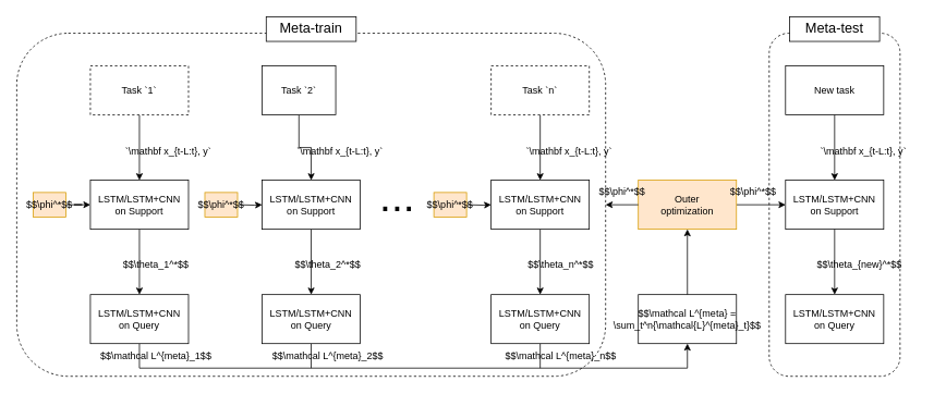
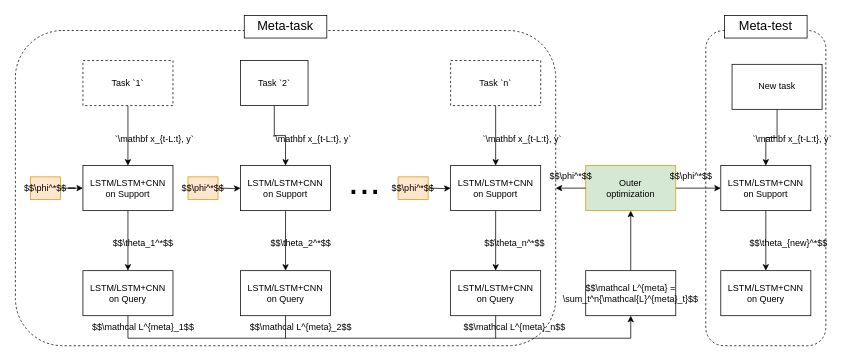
  <mxCell id="0" />
  <mxCell id="1" parent="0" />
  <mxCell id="2" value="" style="rounded=1;whiteSpace=wrap;html=1;fillColor=none;dashed=1;" parent="1" vertex="1"><mxGeometry x="940" y="40" width="160" height="420" as="geometry" /></mxCell>
  <mxCell id="3" value="" style="rounded=1;whiteSpace=wrap;html=1;fillColor=none;dashed=1;" parent="1" vertex="1"><mxGeometry y="40" width="720" height="420" as="geometry" x="20" /></mxCell>
  <mxCell id="4" value="" style="edgeStyle=orthogonalEdgeStyle;rounded=0;orthogonalLoop=1;jettySize=auto;html=1;" parent="1" source="5" target="7" edge="1"><mxGeometry relative="1" as="geometry" /></mxCell>
  <mxCell id="5" value="Task `1`" style="rounded=0;whiteSpace=wrap;html=1;dashed=1;" parent="1" vertex="1"><mxGeometry x="110" width="120" height="60" as="geometry" y="80" /></mxCell>
  <mxCell id="6" value="" style="edgeStyle=orthogonalEdgeStyle;rounded=0;orthogonalLoop=1;jettySize=auto;html=1;" parent="1" source="7" target="10" edge="1"><mxGeometry relative="1" as="geometry" /></mxCell>
  <mxCell id="7" value="LSTM/LSTM+CNN&lt;div&gt;on Support&lt;/div&gt;" style="rounded=0;whiteSpace=wrap;html=1;" parent="1" vertex="1"><mxGeometry x="110" y="220" width="120" height="60" as="geometry" /></mxCell>
  <mxCell id="8" style="edgeStyle=orthogonalEdgeStyle;rounded=0;orthogonalLoop=1;jettySize=auto;html=1;" parent="1" source="40" target="7" edge="1"><mxGeometry relative="1" as="geometry"><mxPoint x="80" y="250" as="sourcePoint" /></mxGeometry></mxCell>
  <mxCell id="9" style="edgeStyle=orthogonalEdgeStyle;rounded=0;orthogonalLoop=1;jettySize=auto;html=1;entryX=0.5;entryY=1;entryDx=0;entryDy=0;" parent="1" source="10" target="33" edge="1"><mxGeometry relative="1" as="geometry"><mxPoint x="859.957" y="398" as="targetPoint" /><Array as="points"><mxPoint x="170" y="450" /><mxPoint x="840" y="450" /></Array></mxGeometry></mxCell>
  <mxCell id="10" value="LSTM/LSTM+CNN&lt;div&gt;on Query&lt;/div&gt;" style="whiteSpace=wrap;html=1;rounded=0;" parent="1" vertex="1"><mxGeometry x="110" y="360" width="120" height="60" as="geometry" /></mxCell>
  <mxCell id="11" value="" style="edgeStyle=orthogonalEdgeStyle;rounded=0;orthogonalLoop=1;jettySize=auto;html=1;" parent="1" source="12" target="14" edge="1"><mxGeometry relative="1" as="geometry" /></mxCell>
  <mxCell id="12" value="Task `2`" style="rounded=0;whiteSpace=wrap;html=1;" parent="1" vertex="1"><mxGeometry x="320" y="80" width="90" height="60" as="geometry" /></mxCell>
  <mxCell id="13" value="" style="edgeStyle=orthogonalEdgeStyle;rounded=0;orthogonalLoop=1;jettySize=auto;html=1;" parent="1" source="14" target="17" edge="1"><mxGeometry relative="1" as="geometry" /></mxCell>
  <mxCell id="14" value="LSTM/LSTM+CNN&lt;div&gt;on Support&lt;/div&gt;" style="rounded=0;whiteSpace=wrap;html=1;" parent="1" vertex="1"><mxGeometry x="320" y="220" width="120" height="60" as="geometry" /></mxCell>
  <mxCell id="15" style="edgeStyle=orthogonalEdgeStyle;rounded=0;orthogonalLoop=1;jettySize=auto;html=1;" parent="1" target="14" edge="1"><mxGeometry relative="1" as="geometry"><mxPoint x="290" y="250" as="sourcePoint" /></mxGeometry></mxCell>
  <mxCell id="16" style="edgeStyle=orthogonalEdgeStyle;rounded=0;orthogonalLoop=1;jettySize=auto;html=1;exitX=0.5;exitY=1;exitDx=0;exitDy=0;endArrow=none;endFill=0;" parent="1" source="17" edge="1"><mxGeometry relative="1" as="geometry"><mxPoint x="380" y="450" as="targetPoint" /></mxGeometry></mxCell>
  <mxCell id="17" value="LSTM/LSTM+CNN&lt;div&gt;on Query&lt;/div&gt;" style="whiteSpace=wrap;html=1;rounded=0;" parent="1" vertex="1"><mxGeometry x="320" y="360" width="120" height="60" as="geometry" /></mxCell>
  <mxCell id="18" value="" style="edgeStyle=orthogonalEdgeStyle;rounded=0;orthogonalLoop=1;jettySize=auto;html=1;" parent="1" source="19" target="21" edge="1"><mxGeometry relative="1" as="geometry" /></mxCell>
  <mxCell id="19" value="Task `n`" style="rounded=0;whiteSpace=wrap;html=1;dashed=1;" parent="1" vertex="1"><mxGeometry x="600" width="120" height="60" as="geometry" y="80" /></mxCell>
  <mxCell id="20" value="" style="edgeStyle=orthogonalEdgeStyle;rounded=0;orthogonalLoop=1;jettySize=auto;html=1;" parent="1" source="21" target="24" edge="1"><mxGeometry relative="1" as="geometry" /></mxCell>
  <mxCell id="21" value="LSTM/LSTM+CNN&lt;div&gt;on Support&lt;/div&gt;" style="rounded=0;whiteSpace=wrap;html=1;" parent="1" vertex="1"><mxGeometry x="600" y="220" width="120" height="60" as="geometry" /></mxCell>
  <mxCell id="22" style="edgeStyle=orthogonalEdgeStyle;rounded=0;orthogonalLoop=1;jettySize=auto;html=1;" parent="1" target="21" edge="1"><mxGeometry relative="1" as="geometry"><mxPoint x="570" y="250" as="sourcePoint" /></mxGeometry></mxCell>
  <mxCell id="23" style="edgeStyle=orthogonalEdgeStyle;rounded=0;orthogonalLoop=1;jettySize=auto;html=1;exitX=0.5;exitY=1;exitDx=0;exitDy=0;endArrow=none;endFill=0;" parent="1" source="24" edge="1"><mxGeometry relative="1" as="geometry"><mxPoint x="660" y="450" as="targetPoint" /></mxGeometry></mxCell>
  <mxCell id="24" value="LSTM/LSTM+CNN&lt;div&gt;on Query&lt;/div&gt;" style="whiteSpace=wrap;html=1;rounded=0;" parent="1" vertex="1"><mxGeometry x="600" y="360" width="120" height="60" as="geometry" /></mxCell>
  <mxCell id="25" value="&lt;font style=&quot;font-size: 52px;&quot;&gt;...&lt;/font&gt;" style="text;html=1;align=center;verticalAlign=middle;resizable=0;points=[];autosize=1;strokeColor=none;fillColor=none;" parent="1" vertex="1"><mxGeometry x="450" y="200" width="70" height="80" as="geometry" /></mxCell>
  <mxCell id="26" value="`\mathbf x_{t-L:t}, y`" style="text;html=1;align=center;verticalAlign=middle;resizable=0;points=[];autosize=1;strokeColor=none;fillColor=none;" parent="1" vertex="1"><mxGeometry x="140" y="170" width="130" height="30" as="geometry" /></mxCell>
  <mxCell id="27" value="`\mathbf x_{t-L:t}, y`" style="text;html=1;align=center;verticalAlign=middle;resizable=0;points=[];autosize=1;strokeColor=none;fillColor=none;" parent="1" vertex="1"><mxGeometry x="350" y="170" width="130" height="30" as="geometry" /></mxCell>
  <mxCell id="28" value="`\mathbf x_{t-L:t}, y`" style="text;html=1;align=center;verticalAlign=middle;resizable=0;points=[];autosize=1;strokeColor=none;fillColor=none;" parent="1" vertex="1"><mxGeometry x="630" y="170" width="130" height="30" as="geometry" /></mxCell>
  <mxCell id="29" value="$$\theta_n^*$$" style="text;html=1;align=center;verticalAlign=middle;resizable=0;points=[];autosize=1;strokeColor=none;fillColor=none;" parent="1" vertex="1"><mxGeometry x="635" y="308" width="100" height="30" as="geometry" /></mxCell>
  <mxCell id="30" value="$$\theta_2^*$$" style="text;html=1;align=center;verticalAlign=middle;resizable=0;points=[];autosize=1;strokeColor=none;fillColor=none;" parent="1" vertex="1"><mxGeometry x="350" y="308" width="100" height="30" as="geometry" /></mxCell>
  <mxCell id="31" value="$$\theta_1^*$$" style="text;html=1;align=center;verticalAlign=middle;resizable=0;points=[];autosize=1;strokeColor=none;fillColor=none;" parent="1" vertex="1"><mxGeometry x="140" y="308" width="100" height="30" as="geometry" /></mxCell>
  <mxCell id="32" value="" style="edgeStyle=orthogonalEdgeStyle;rounded=0;orthogonalLoop=1;jettySize=auto;html=1;" parent="1" source="33" target="37" edge="1"><mxGeometry relative="1" as="geometry" /></mxCell>
  <mxCell id="33" value="$$\mathcal L^{meta} = \sum_t^n{\mathcal{L}^{meta}_t}$$" style="whiteSpace=wrap;html=1;fillColor=none;" parent="1" vertex="1"><mxGeometry x="780" y="360" width="120" height="60" as="geometry" /></mxCell>
  <mxCell id="34" value="$$\mathcal L^{meta}_1$$" style="text;html=1;align=center;verticalAlign=middle;resizable=0;points=[];autosize=1;strokeColor=none;fillColor=none;" parent="1" vertex="1"><mxGeometry x="110" y="420" width="160" height="30" as="geometry" /></mxCell>
  <mxCell id="35" value="$$\mathcal L^{meta}_2$$" style="text;html=1;align=center;verticalAlign=middle;resizable=0;points=[];autosize=1;strokeColor=none;fillColor=none;" parent="1" vertex="1"><mxGeometry x="320" y="420" width="160" height="30" as="geometry" /></mxCell>
  <mxCell id="36" value="" style="edgeStyle=orthogonalEdgeStyle;rounded=0;orthogonalLoop=1;jettySize=auto;html=1;" parent="1" source="37" target="46" edge="1"><mxGeometry relative="1" as="geometry" /></mxCell>
- <mxCell id="37" value="Outer&lt;div&gt;optimization&lt;/div&gt;" style="whiteSpace=wrap;html=1;fillColor=#ffe6cc;strokeColor=#d79b00;" parent="1" vertex="1"><mxGeometry x="780" y="220" width="120" height="60" as="geometry" /></mxCell>
+ <mxCell id="37" value="Outer&lt;div&gt;optimization&lt;/div&gt;" style="whiteSpace=wrap;html=1;fillColor=#d5e8d4;strokeColor=#d79b00;" parent="1" vertex="1"><mxGeometry x="780" y="220" width="120" height="60" as="geometry" /></mxCell>
  <mxCell id="38" value="" style="endArrow=classic;html=1;rounded=0;exitX=0;exitY=0.5;exitDx=0;exitDy=0;entryX=1;entryY=0.5;entryDx=0;entryDy=0;" parent="1" source="37" target="3" edge="1"><mxGeometry width="50" height="50" relative="1" as="geometry"><mxPoint x="530" y="330" as="sourcePoint" /><mxPoint x="580" y="280" as="targetPoint" /></mxGeometry></mxCell>
  <mxCell id="39" value="$$\phi^*$$" style="text;html=1;align=center;verticalAlign=middle;resizable=0;points=[];autosize=1;strokeColor=none;fillColor=none;" parent="1" vertex="1"><mxGeometry x="720" y="220" width="80" height="30" as="geometry" /></mxCell>
  <mxCell id="40" value="$$\phi^*$$" style="whiteSpace=wrap;html=1;fillColor=#ffe6cc;strokeColor=#d79b00;" parent="1" vertex="1"><mxGeometry x="40" y="235" width="40" height="30" as="geometry" /></mxCell>
  <mxCell id="41" value="$$\phi^*$$" style="whiteSpace=wrap;html=1;fillColor=#ffe6cc;strokeColor=#d79b00;" parent="1" vertex="1"><mxGeometry x="250" y="235" width="40" height="30" as="geometry" /></mxCell>
  <mxCell id="42" value="$$\phi^*$$" style="whiteSpace=wrap;html=1;fillColor=#ffe6cc;strokeColor=#d79b00;" parent="1" vertex="1"><mxGeometry x="530" y="235" width="40" height="30" as="geometry" /></mxCell>
- <mxCell id="43" value="&lt;font style=&quot;font-size: 17px;&quot;&gt;Meta-train&lt;/font&gt;" style="text;html=1;align=center;verticalAlign=middle;whiteSpace=wrap;rounded=0;fillColor=default;strokeColor=default;" parent="1" vertex="1"><mxGeometry x="325" y="20" width="110" height="30" as="geometry" /></mxCell>
+ <mxCell id="43" value="&lt;font style=&quot;font-size: 17px;&quot;&gt;Meta-task&lt;/font&gt;" style="text;html=1;align=center;verticalAlign=middle;whiteSpace=wrap;rounded=0;fillColor=default;strokeColor=default;" parent="1" vertex="1"><mxGeometry x="325" y="20" width="110" height="30" as="geometry" /></mxCell>
  <mxCell id="44" value="" style="edgeStyle=orthogonalEdgeStyle;rounded=0;orthogonalLoop=1;jettySize=auto;html=1;startArrow=classic;startFill=1;endArrow=none;endFill=0;" parent="1" source="46" target="47" edge="1"><mxGeometry relative="1" as="geometry" /></mxCell>
  <mxCell id="45" value="" style="edgeStyle=orthogonalEdgeStyle;rounded=0;orthogonalLoop=1;jettySize=auto;html=1;" parent="1" source="46" target="49" edge="1"><mxGeometry relative="1" as="geometry" /></mxCell>
  <mxCell id="46" value="LSTM/LSTM+CNN&lt;div&gt;on Support&lt;/div&gt;" style="whiteSpace=wrap;html=1;fillColor=none;strokeColor=#000000;" parent="1" vertex="1"><mxGeometry x="960" y="220" width="120" height="60" as="geometry" /></mxCell>
- <mxCell id="47" value="&lt;div&gt;New task&lt;/div&gt;" style="whiteSpace=wrap;html=1;fillColor=none;strokeColor=#000000;" parent="1" vertex="1"><mxGeometry x="960" width="120" height="60" as="geometry" y="80" /></mxCell>
+ <mxCell id="47" value="&lt;div&gt;New task&lt;/div&gt;" style="whiteSpace=wrap;html=1;fillColor=none;strokeColor=#000000;" parent="1" vertex="1"><mxGeometry x="975" y="85" width="120" height="60" as="geometry" /></mxCell>
  <mxCell id="48" value="$$\phi^*$$" style="text;html=1;align=center;verticalAlign=middle;resizable=0;points=[];autosize=1;strokeColor=none;fillColor=none;" parent="1" vertex="1"><mxGeometry x="880" y="220" width="80" height="30" as="geometry" /></mxCell>
  <mxCell id="49" value="LSTM/LSTM+CNN&lt;div&gt;on Query&lt;/div&gt;" style="whiteSpace=wrap;html=1;fillColor=none;strokeColor=#000000;" parent="1" vertex="1"><mxGeometry x="960" y="360" width="120" height="60" as="geometry" /></mxCell>
  <mxCell id="50" value="&lt;font style=&quot;font-size: 17px;&quot;&gt;Meta-test&lt;/font&gt;" style="text;html=1;align=center;verticalAlign=middle;whiteSpace=wrap;rounded=0;fillColor=default;strokeColor=default;" parent="1" vertex="1"><mxGeometry x="965" y="20" width="110" height="30" as="geometry" /></mxCell>
  <mxCell id="51" value="$$\theta_{new}^*$$" style="text;html=1;align=center;verticalAlign=middle;resizable=0;points=[];autosize=1;strokeColor=none;fillColor=none;" parent="1" vertex="1"><mxGeometry x="985" y="308" width="130" height="30" as="geometry" /></mxCell>
  <mxCell id="52" value="$$\mathcal L^{meta}_n$$" style="text;html=1;align=center;verticalAlign=middle;resizable=0;points=[];autosize=1;strokeColor=none;fillColor=none;" parent="1" vertex="1"><mxGeometry x="605" y="420" width="160" height="30" as="geometry" /></mxCell>
  <mxCell id="53" value="`\mathbf x_{t-L:t}, y`" style="text;html=1;align=center;verticalAlign=middle;resizable=0;points=[];autosize=1;strokeColor=none;fillColor=none;" parent="1" vertex="1"><mxGeometry x="990" y="170" width="130" height="30" as="geometry" /></mxCell>
